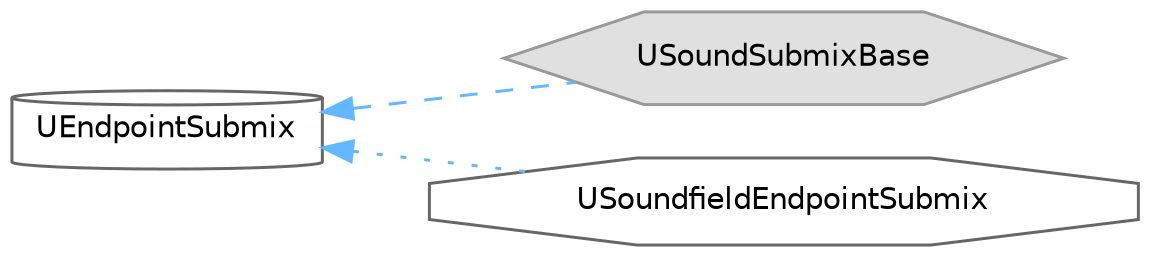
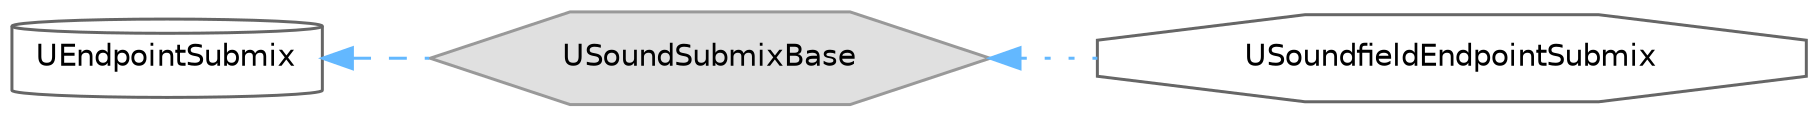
  digraph {
    rankdir=LR
    node [color=grey40 fillcolor=white fontname=Helvetica fontsize=10 style=filled]
    edge [color=steelblue1 dir=back fontname=Helvetica fontsize=10 labelfontname=Helvetica labelfontsize=10]
    n1 [color=grey60 fillcolor="#E0E0E0" height=0.2 label=USoundSubmixBase shape=hexagon width=0.4]
    n2 [height=0.2 label=USoundfieldEndpointSubmix shape=octagon width=0.4]
    n3 [height=0.2 label=UEndpointSubmix shape=cylinder width=0.4]
-   n3 -> n2 [style=dotted]
+   n1 -> n2 [style=dotted]
    n3 -> n1 [style=dashed]
  }
